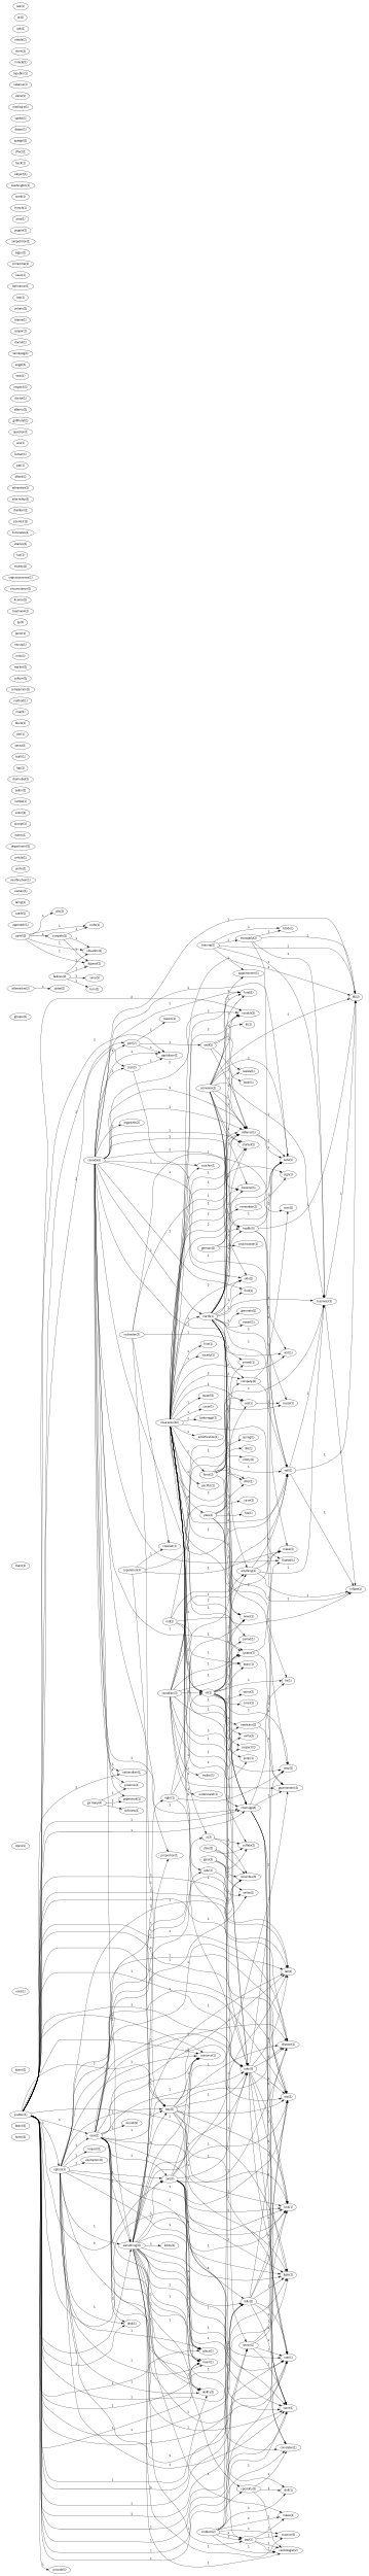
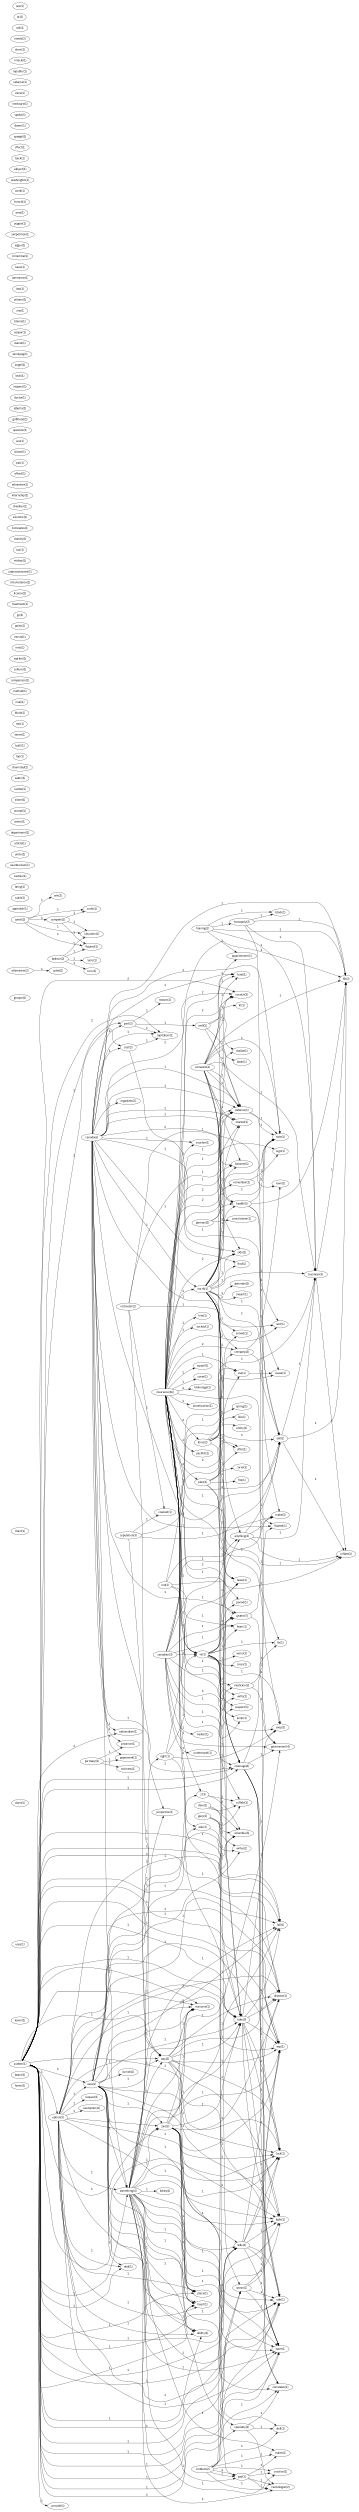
  digraph {
    fontname="IBM Plex Sans"
    rankdir=LR
    node [fontname="IBM Plex Sans"]
    edge [fontname="IBM Plex Sans"]
    n1 [label="home(1)"]
    n2 [label="boast(1)"]
    n3 [label="insurance(16)"]
    n4 [label="brokerage(1)"]
    n5 [label="plan(4)"]
    n6 [label="force(2)"]
    n7 [label="cc(3)"]
    n8 [label="north(1)"]
    n9 [label="ve(1)"]
    n10 [label="pacifist(1)"]
    n11 [label="news(1)"]
    n12 [label="started(1)"]
    n13 [label="fund(1)"]
    n14 [label="edu(3)"]
    n15 [label="hire(1)"]
    n16 [label="became(1)"]
    n17 [label="period(1)"]
    n18 [label="voucher(1)"]
    n19 [label="offer(1)"]
    n20 [label="scratch(2)"]
    n21 [label="company(2)"]
    n22 [label="side(1)"]
    n23 [label="use(1)"]
    n24 [label="take(3)"]
    n25 [label="society(1)"]
    n26 [label="system(7)"]
    n27 [label="floated(1)"]
    n28 [label="buffalo(1)"]
    n29 [label="coverage(4)"]
    n30 [label="medicine(2)"]
    n31 [label="squad(1)"]
    n32 [label="fix(1)"]
    n33 [label="cover(1)"]
    n34 [label="sort(1)"]
    n35 [label="sell(2)"]
    n36 [label="defence(1)"]
    n37 [label="amortization(1)"]
    n38 [label="realize(1)"]
    n39 [label="note(1)"]
    n40 [label="fill(2)"]
    n41 [label="keep(1)"]
    n42 [label="sector(2)"]
    n43 [label="fits(1)"]
    n44 [label="curve(1)"]
    n45 [label="pay(1)"]
    n46 [label="entity(1)"]
    n47 [label="spring(1)"]
    n48 [label="life(1)"]
    n49 [label="columbia(3)"]
    n50 [label="served(1)"]
    n51 [label="make(3)"]
    n52 [label="health(5)"]
    n53 [label="business(3)"]
    n54 [label="find(1)"]
    n55 [label="generate(1)"]
    n56 [label="meant(1)"]
    n57 [label="anything(2)"]
    n58 [label="inflate(1)"]
    n59 [label="press(1)"]
    n60 [label="worry(1)"]
    n61 [label="suspect(1)"]
    n62 [label="jump(1)"]
    n63 [label="verify(1)"]
    n64 [label="learn(1)"]
    n65 [label="town(1)"]
    n66 [label="cause(1)"]
    n67 [label="fall(1)"]
    n68 [label="light(1)"]
    n69 [label="disease(1)"]
    n70 [label="luck(1)"]
    n71 [label="esp(1)"]
    n72 [label="rate(1)"]
    n73 [label="wave(1)"]
    n74 [label="government(4)"]
    n75 [label="practice(1)"]
    n76 [label="makes(1)"]
    n77 [label="cardiologist(2)"]
    n78 [label="tower(1)"]
    n79 [label="population(3)"]
    n80 [label="way(2)"]
    n81 [label="covered(1)"]
    n82 [label="resource(1)"]
    n83 [label="heart(1)"]
    n84 [label="uses(1)"]
    n85 [label="quebec(1)"]
    n86 [label="option(3)"]
    n87 [label="case(2)"]
    n88 [label="nationalism(1)"]
    n89 [label="deal(1)"]
    n90 [label="something(4)"]
    n91 [label="care(3)"]
    n92 [label="ability(1)"]
    n93 [label="post(2)"]
    n94 [label="part(2)"]
    n95 [label="provide(1)"]
    n96 [label="place(1)"]
    n97 [label="capitalism(1)"]
    n98 [label="tells(2)"]
    n99 [label="request(1)"]
    n100 [label="exemption(1)"]
    n101 [label="cunixb(1)"]
    n102 [label="writes(2)"]
    n103 [label="specialty(2)"]
    n104 [label="skill(1)"]
    n105 [label="correlates(1)"]
    n106 [label="proportion(1)"]
    n107 [label="right(1)"]
    n108 [label="lobby(1)"]
    n109 [label="reason(1)"]
    n110 [label="well(1)"]
    n111 [label="lit(1)"]
    n112 [label="problem(2)"]
    n113 [label="domi(1)"]
    n114 [label="claim(1)"]
    n115 [label="someone(2)"]
    n116 [label="book(1)"]
    n117 [label="appointment(1)"]
    n118 [label="groupe(1)"]
    n119 [label="alternative(2)"]
    n120 [label="opted(2)"]
    n121 [label="canada(6)"]
    n122 [label="organizes(2)"]
    n123 [label="paperwork(1)"]
    n124 [label="province(1)"]
    n125 [label="cartel(2)"]
    n126 [label="win(2)"]
    n127 [label="compete(1)"]
    n128 [label="profit(1)"]
    n129 [label="situation(1)"]
    n130 [label="figured(1)"]
    n131 [label="approach(1)"]
    n132 [label="catch(1)"]
    n133 [label="bring(1)"]
    n134 [label="sustain(1)"]
    n135 [label="saarbrucken(1)"]
    n136 [label="uncle(1)"]
    n137 [label="article(1)"]
    n138 [label="department(1)"]
    n139 [label="exists(1)"]
    n140 [label="accept(1)"]
    n141 [label="sister(1)"]
    n142 [label="rambo(1)"]
    n143 [label="eaton(1)"]
    n144 [label="chernobyl(1)"]
    n145 [label="top(1)"]
    n146 [label="built(1)"]
    n147 [label="sense(1)"]
    n148 [label="der(1)"]
    n149 [label="blurb(1)"]
    n150 [label="mail(1)"]
    n151 [label="method(1)"]
    n152 [label="comparison(1)"]
    n153 [label="culture(1)"]
    n154 [label="market(1)"]
    n155 [label="mris(1)"]
    n156 [label="musta(1)"]
    n157 [label="dare(1)"]
    n158 [label="point(1)"]
    n159 [label="gp(1)"]
    n160 [label="treatment(1)"]
    n161 [label="licence(1)"]
    n162 [label="circumstance(1)"]
    n163 [label="ungraciousness(1)"]
    n164 [label="mickey(1)"]
    n165 [label="tax(1)"]
    n166 [label="canadian(3)"]
    n167 [label="understand(1)"]
    n168 [label="matter(1)"]
    n169 [label="rochester(2)"]
    n170 [label="sign(1)"]
    n171 [label="stanley(1)"]
    n172 [label="germany(4)"]
    n173 [label="sickness(1)"]
    n174 [label="dominates(1)"]
    n175 [label="scientist(1)"]
    n176 [label="chamber(1)"]
    n177 [label="internship(1)"]
    n178 [label="edmonton(1)"]
    n179 [label="afford(1)"]
    n180 [label="pat(1)"]
    n181 [label="bitnet(1)"]
    n182 [label="ww(1)"]
    n183 [label="question(1)"]
    n184 [label="girlfriend(1)"]
    n185 [label="alberta(1)"]
    n186 [label="doctor(1)"]
    n187 [label="respect(1)"]
    n188 [label="tech(1)"]
    n189 [label="believe(2)"]
    n190 [label="turns(1)"]
    n191 [label="turn(1)"]
    n192 [label="german(2)"]
    n193 [label="practicioner(1)"]
    n194 [label="remember(2)"]
    n195 [label="angel(1)"]
    n196 [label="winnipeg(1)"]
    n197 [label="daniel(1)"]
    n198 [label="training(3)"]
    n199 [label="monopoly(2)"]
    n200 [label="block(1)"]
    n201 [label="cooper(1)"]
    n202 [label="blame(1)"]
    n203 [label="gary(2)"]
+   n204 [label="cma(1)"]
    n205 [label="ontario(1)"]
    n206 [label="lost(1)"]
    n207 [label="commerce(1)"]
    n208 [label="kaus(1)"]
    n209 [label="crimetime(1)"]
    n210 [label="argue(1)"]
    n211 [label="competition(1)"]
    n212 [label="yuppie(1)"]
    n213 [label="ama(1)"]
    n214 [label="french(1)"]
    n215 [label="work(1)"]
    n216 [label="md(1)"]
    n217 [label="washington(1)"]
    n218 [label="subject(1)"]
    n219 [label="back(1)"]
    n220 [label="effect(1)"]
    n221 [label="spiegel(1)"]
    n222 [label="doesn(1)"]
    n223 [label="spoke(1)"]
    n224 [label="medicare(1)"]
    n225 [label="store(1)"]
    n226 [label="selanne(1)"]
    n227 [label="republic(1)"]
    n228 [label="miracle(1)"]
    n229 [label="stern(1)"]
    n230 [label="needs(2)"]
    n231 [label="look(1)"]
    n232 [label="pt(1)"]
    n233 [label="see(1)"]
    n3 -> n4 [label=2]
    n3 -> n5 [label=4]
    n3 -> n6 [label=2]
    n3 -> n7 [label=1]
    n3 -> n8 [label=1]
    n3 -> n9 [label=1]
    n3 -> n9 [label=1]
    n3 -> n10 [label=1]
    n3 -> n11 [label=1]
    n3 -> n12 [label=2]
    n3 -> n13 [label=2]
    n3 -> n14 [label=1]
    n3 -> n15 [label=1]
    n3 -> n16 [label=2]
    n3 -> n17 [label=1]
    n3 -> n18 [label=2]
    n3 -> n19 [label=2]
    n3 -> n20 [label=2]
    n3 -> n21 [label=2]
    n3 -> n22 [label=2]
    n3 -> n23 [label=1]
    n3 -> n24 [label=1]
    n3 -> n25 [label=1]
    n3 -> n26 [label=2]
    n3 -> n27 [label=2]
    n3 -> n28 [label=1]
    n3 -> n29 [label=3]
    n3 -> n30 [label=1]
    n3 -> n31 [label=1]
    n3 -> n32 [label=1]
    n3 -> n33 [label=1]
    n3 -> n34 [label=2]
    n3 -> n35 [label=4]
    n3 -> n36 [label=1]
    n3 -> n36 [label=1]
    n3 -> n37 [label=1]
    n3 -> n38 [label=1]
    n3 -> n39 [label=2]
    n3 -> n40 [label=2]
    n3 -> n41 [label=1]
    n5 -> n19 [label=1]
    n5 -> n23 [label=2]
    n5 -> n29 [label=2]
    n5 -> n42 [label=2]
    n5 -> n43 [label=2]
    n5 -> n44 [label=2]
    n6 -> n19 [label=1]
    n6 -> n21 [label=1]
    n6 -> n35 [label=1]
    n6 -> n45 [label=1]
    n6 -> n46 [label=1]
    n6 -> n47 [label=1]
    n6 -> n48 [label=1]
    n7 -> n28 [label=1]
    n7 -> n49 [label=2]
    n8 -> n11 [label=1]
    n8 -> n12 [label=1]
    n8 -> n13 [label=1]
    n8 -> n16 [label=1]
    n8 -> n20 [label=1]
    n8 -> n22 [label=1]
    n8 -> n24 [label=1]
    n8 -> n29 [label=1]
    n8 -> n35 [label=1]
    n8 -> n36 [label=1]
    n8 -> n36 [label=1]
    n8 -> n39 [label=1]
    n8 -> n41 [label=1]
    n8 -> n50 [label=1]
    n8 -> n51 [label=1]
    n8 -> n52 [label=1]
    n8 -> n53 [label=1]
    n8 -> n54 [label=1]
    n8 -> n55 [label=1]
    n8 -> n56 [label=1]
    n8 -> n57 [label=1]
    n8 -> n58 [label=1]
    n9 -> n11 [label=1]
    n9 -> n17 [label=1]
    n9 -> n24 [label=1]
    n9 -> n26 [label=1]
    n9 -> n30 [label=1]
    n9 -> n32 [label=1]
    n9 -> n41 [label=1]
    n9 -> n57 [label=1]
    n9 -> n59 [label=1]
    n9 -> n60 [label=1]
    n9 -> n61 [label=1]
    n9 -> n62 [label=1]
    n9 -> n63 [label=1]
    n9 -> n64 [label=1]
    n14 -> n49 [label=1]
    n21 -> n35 [label=1]
    n21 -> n65 [label=1]
    n23 -> n66 [label=1]
    n24 -> n41 [label=1]
    n24 -> n67 [label=1]
    n24 -> n68 [label=1]
    n24 -> n69 [label=1]
    n24 -> n70 [label=1]
    n24 -> n71 [label=1]
    n24 -> n72 [label=1]
    n24 -> n73 [label=1]
    n26 -> n27 [label=1]
    n26 -> n74 [label=1]
    n29 -> n39 [label=1]
    n29 -> n70 [label=1]
    n29 -> n71 [label=1]
    n29 -> n72 [label=1]
    n29 -> n73 [label=1]
    n29 -> n74 [label=1]
    n30 -> n32 [label=1]
    n30 -> n74 [label=1]
    n35 -> n40 [label=1]
    n35 -> n53 [label=1]
    n35 -> n58 [label=1]
    n36 -> n39 [label=1]
    n36 -> n39 [label=1]
    n42 -> n70 [label=1]
    n42 -> n71 [label=1]
    n42 -> n72 [label=1]
    n42 -> n73 [label=1]
    n45 -> n75 [label=1]
    n45 -> n76 [label=1]
    n45 -> n77 [label=1]
    n45 -> n77 [label=1]
    n52 -> n34 [label=1]
    n52 -> n35 [label=1]
    n52 -> n39 [label=1]
    n52 -> n40 [label=1]
    n53 -> n40 [label=1]
    n53 -> n58 [label=1]
    n57 -> n35 [label=1]
    n57 -> n51 [label=1]
    n57 -> n53 [label=1]
    n57 -> n58 [label=1]
    n79 -> n50 [label=1]
    n79 -> n51 [label=1]
    n79 -> n80 [label=1]
    n79 -> n81 [label=1]
    n80 -> n24 [label=1]
    n80 -> n67 [label=1]
    n80 -> n68 [label=1]
    n80 -> n69 [label=1]
    n80 -> n70 [label=1]
    n80 -> n71 [label=1]
    n80 -> n72 [label=1]
    n80 -> n73 [label=1]
    n80 -> n82 [label=1]
    n80 -> n83 [label=1]
    n85 -> n20 [label=2]
    n85 -> n24 [label=1]
    n85 -> n24 [label=1]
    n85 -> n29 [label=1]
    n85 -> n29 [label=1]
    n85 -> n42 [label=1]
    n85 -> n42 [label=1]
    n85 -> n67 [label=1]
    n85 -> n67 [label=1]
    n85 -> n68 [label=1]
    n85 -> n68 [label=1]
    n85 -> n69 [label=1]
    n85 -> n69 [label=1]
    n85 -> n70 [label=1]
    n85 -> n70 [label=1]
    n85 -> n71 [label=1]
    n85 -> n71 [label=1]
    n85 -> n72 [label=1]
    n85 -> n72 [label=1]
    n85 -> n73 [label=1]
    n85 -> n73 [label=1]
    n85 -> n80 [label=1]
    n85 -> n82 [label=1]
    n85 -> n82 [label=1]
    n85 -> n83 [label=1]
    n85 -> n83 [label=1]
    n85 -> n86 [label=1]
    n85 -> n87 [label=1]
    n85 -> n88 [label=2]
    n85 -> n89 [label=1]
    n85 -> n90 [label=1]
    n85 -> n91 [label=1]
    n85 -> n92 [label=1]
    n85 -> n93 [label=2]
    n85 -> n94 [label=2]
    n85 -> n95 [label=1]
    n85 -> n96 [label=1]
    n85 -> n97 [label=2]
    n85 -> n98 [label=1]
    n85 -> n98 [label=1]
    n86 -> n24 [label=1]
    n86 -> n67 [label=1]
    n86 -> n68 [label=1]
    n86 -> n69 [label=1]
    n86 -> n70 [label=1]
    n86 -> n71 [label=1]
    n86 -> n72 [label=1]
    n86 -> n73 [label=1]
    n86 -> n80 [label=1]
    n86 -> n82 [label=1]
    n86 -> n83 [label=1]
    n86 -> n87 [label=1]
    n86 -> n89 [label=1]
    n86 -> n90 [label=1]
    n86 -> n91 [label=1]
    n86 -> n92 [label=1]
    n86 -> n96 [label=1]
    n86 -> n98 [label=1]
    n86 -> n99 [label=1]
    n86 -> n100 [label=1]
    n87 -> n7 [label=1]
    n87 -> n14 [label=1]
    n87 -> n24 [label=1]
    n87 -> n49 [label=1]
    n87 -> n67 [label=1]
    n87 -> n68 [label=1]
    n87 -> n69 [label=1]
    n87 -> n70 [label=1]
    n87 -> n71 [label=1]
    n87 -> n72 [label=1]
    n87 -> n73 [label=1]
    n87 -> n80 [label=1]
    n87 -> n82 [label=1]
    n87 -> n83 [label=1]
    n87 -> n89 [label=1]
    n87 -> n90 [label=1]
    n87 -> n91 [label=1]
    n87 -> n92 [label=1]
    n87 -> n96 [label=1]
    n87 -> n98 [label=1]
    n87 -> n101 [label=1]
    n87 -> n102 [label=1]
    n90 -> n24 [label=1]
    n90 -> n45 [label=1]
    n90 -> n67 [label=1]
    n90 -> n68 [label=1]
    n90 -> n69 [label=1]
    n90 -> n70 [label=1]
    n90 -> n71 [label=1]
    n90 -> n72 [label=1]
    n90 -> n73 [label=1]
    n90 -> n75 [label=1]
    n90 -> n76 [label=1]
    n90 -> n77 [label=1]
    n90 -> n80 [label=1]
    n90 -> n82 [label=1]
    n90 -> n83 [label=1]
    n90 -> n91 [label=1]
    n90 -> n92 [label=1]
    n90 -> n96 [label=1]
    n90 -> n98 [label=1]
    n90 -> n103 [label=1]
    n90 -> n104 [label=1]
    n90 -> n105 [label=1]
    n90 -> n106 [label=1]
    n90 -> n107 [label=1]
    n90 -> n108 [label=1]
    n91 -> n24 [label=1]
    n91 -> n67 [label=1]
    n91 -> n68 [label=1]
    n91 -> n69 [label=1]
    n91 -> n70 [label=1]
    n91 -> n71 [label=1]
    n91 -> n72 [label=1]
    n91 -> n73 [label=1]
    n91 -> n74 [label=1]
    n91 -> n82 [label=1]
    n91 -> n83 [label=1]
    n91 -> n92 [label=1]
    n91 -> n96 [label=1]
    n93 -> n66 [label=1]
    n93 -> n97 [label=1]
    n94 -> n97 [label=1]
    n94 -> n109 [label=1]
    n94 -> n110 [label=1]
    n98 -> n68 [label=1]
    n98 -> n69 [label=1]
    n98 -> n70 [label=1]
    n98 -> n71 [label=1]
    n98 -> n72 [label=1]
    n98 -> n73 [label=1]
    n98 -> n105 [label=1]
    n103 -> n77 [label=1]
    n103 -> n104 [label=1]
    n103 -> n105 [label=1]
    n107 -> n9 [label=1]
    n107 -> n11 [label=1]
    n107 -> n24 [label=1]
    n107 -> n41 [label=1]
    n110 -> n36 [label=1]
    n110 -> n36 [label=1]
    n110 -> n38 [label=1]
    n110 -> n111 [label=1]
    n112 -> n26 [label=1]
    n112 -> n45 [label=1]
    n112 -> n45 [label=1]
    n112 -> n75 [label=1]
    n112 -> n76 [label=1]
    n112 -> n77 [label=1]
    n112 -> n103 [label=1]
    n112 -> n104 [label=1]
    n112 -> n105 [label=1]
    n115 -> n12 [label=1]
    n115 -> n13 [label=1]
    n115 -> n16 [label=1]
    n115 -> n20 [label=1]
    n115 -> n22 [label=1]
    n115 -> n29 [label=1]
    n115 -> n36 [label=1]
    n115 -> n36 [label=1]
    n115 -> n39 [label=1]
    n115 -> n40 [label=1]
    n115 -> n52 [label=1]
    n115 -> n53 [label=1]
    n115 -> n116 [label=1]
    n115 -> n117 [label=1]
    n119 -> n120 [label=1]
    n121 -> n8 [label=1]
    n121 -> n12 [label=1]
    n121 -> n13 [label=1]
    n121 -> n16 [label=1]
    n121 -> n18 [label=1]
    n121 -> n20 [label=2]
    n121 -> n22 [label=1]
    n121 -> n26 [label=1]
    n121 -> n27 [label=1]
    n121 -> n29 [label=1]
    n121 -> n34 [label=1]
    n121 -> n35 [label=1]
    n121 -> n36 [label=1]
    n121 -> n36 [label=1]
    n121 -> n39 [label=1]
    n121 -> n40 [label=1]
    n121 -> n52 [label=2]
    n121 -> n54 [label=1]
    n121 -> n88 [label=1]
    n121 -> n90 [label=1]
    n121 -> n93 [label=1]
    n121 -> n94 [label=1]
    n121 -> n97 [label=1]
    n121 -> n106 [label=1]
    n121 -> n122 [label=1]
    n121 -> n123 [label=1]
    n121 -> n124 [label=1]
    n125 -> n126 [label=1]
    n125 -> n127 [label=1]
    n125 -> n128 [label=1]
    n125 -> n129 [label=1]
    n125 -> n130 [label=1]
    n127 -> n128 [label=1]
    n127 -> n129 [label=1]
    n127 -> n130 [label=1]
    n157 -> n28 [label=1]
    n157 -> n49 [label=1]
    n157 -> n102 [label=1]
    n166 -> n9 [label=1]
    n166 -> n23 [label=1]
    n166 -> n26 [label=1]
    n166 -> n51 [label=1]
    n166 -> n57 [label=1]
    n166 -> n61 [label=1]
    n166 -> n62 [label=1]
    n166 -> n63 [label=1]
    n166 -> n64 [label=1]
    n166 -> n66 [label=1]
    n166 -> n74 [label=1]
    n166 -> n167 [label=1]
    n166 -> n168 [label=1]
    n169 -> n21 [label=1]
    n169 -> n65 [label=1]
    n169 -> n80 [label=1]
    n169 -> n81 [label=1]
    n169 -> n170 [label=1]
    n172 -> n123 [label=1]
    n172 -> n124 [label=1]
    n172 -> n173 [label=1]
    n189 -> n129 [label=1]
    n189 -> n130 [label=1]
    n189 -> n190 [label=1]
    n189 -> n191 [label=1]
    n192 -> n52 [label=1]
    n192 -> n193 [label=1]
    n192 -> n194 [label=1]
    n194 -> n170 [label=1]
    n198 -> n40 [label=1]
    n198 -> n53 [label=1]
    n198 -> n117 [label=1]
    n198 -> n199 [label=1]
    n198 -> n200 [label=1]
    n199 -> n40 [label=1]
    n199 -> n53 [label=1]
    n199 -> n105 [label=1]
    n199 -> n200 [label=1]
    n203 -> n28 [label=1]
    n203 -> n49 [label=1]
    n203 -> n102 [label=1]
    n216 -> n9 [label=1]
    n216 -> n35 [label=1]
    n216 -> n53 [label=1]
    n216 -> n58 [label=1]
    n216 -> n64 [label=1]
  }
